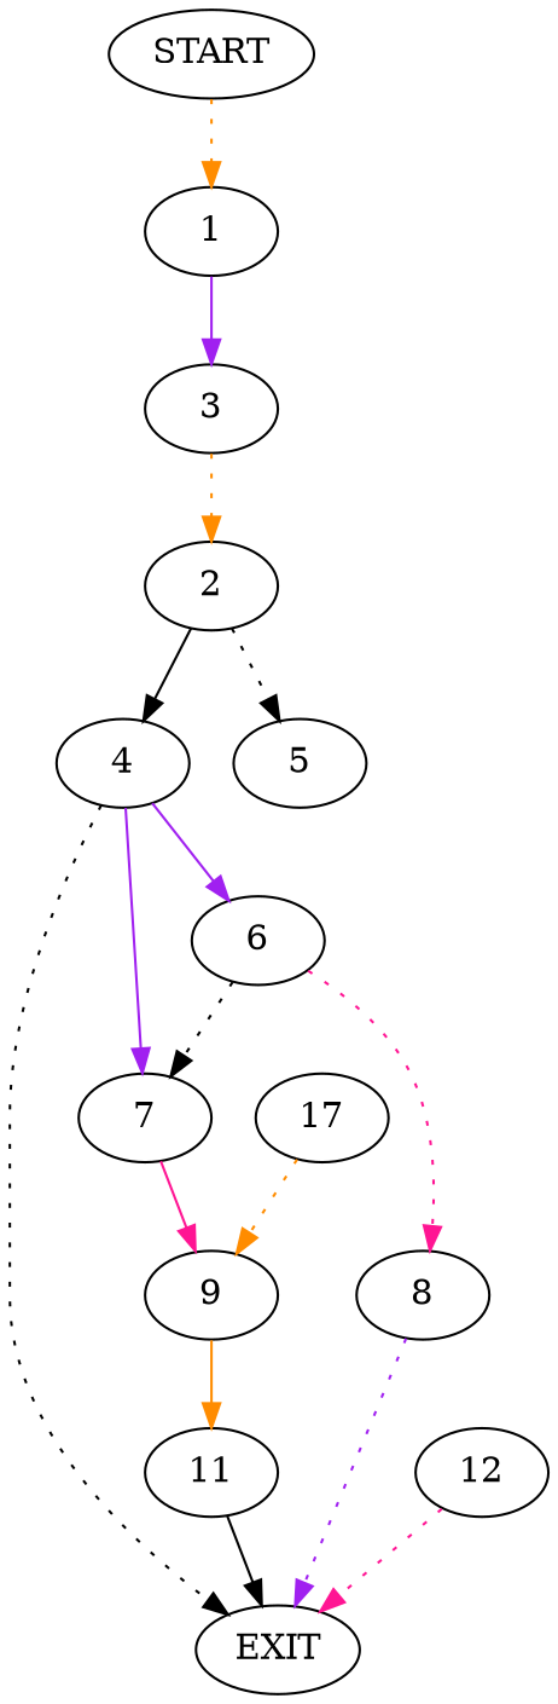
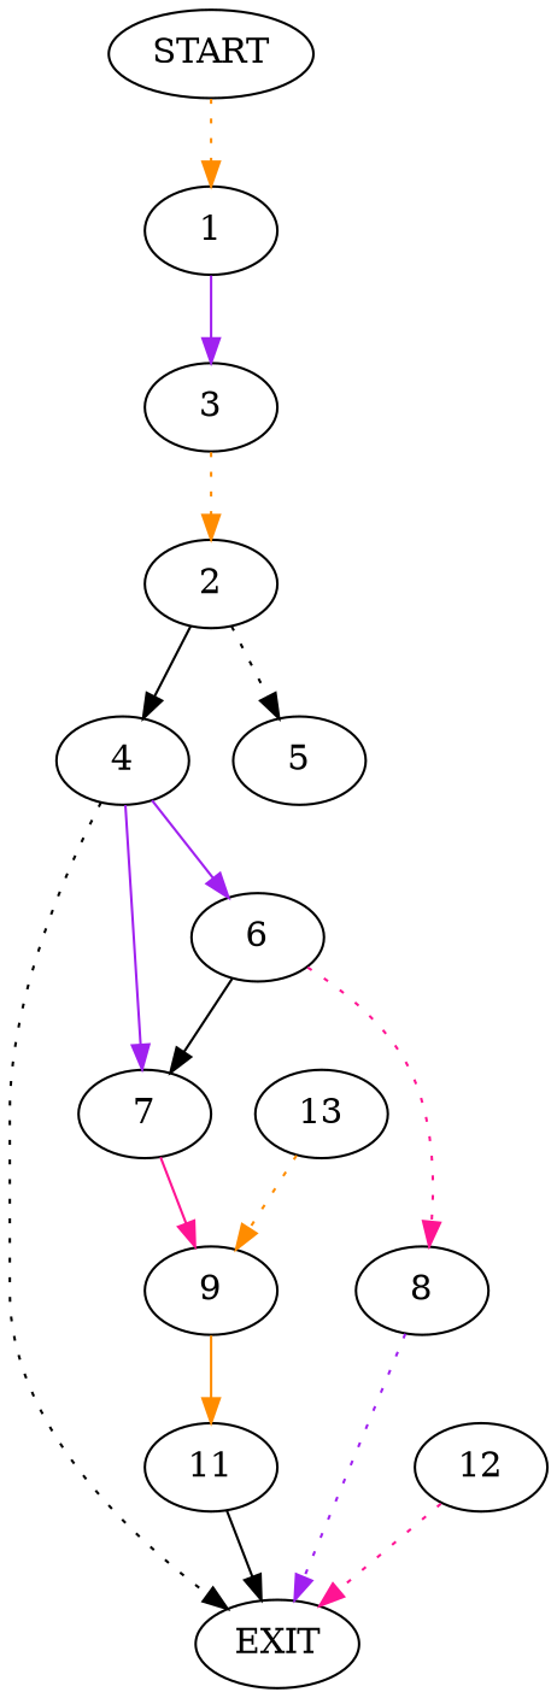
  digraph {
    fontname="DejaVu Serif"
    node [fontname="DejaVu Serif"]
    edge [color=black fontname="DejaVu Serif" style=dotted]
    n1 [label=START]
    1
    3
    n4 [label=EXIT]
    2
    4
    5
    6
    7
    8
    9
    11
    12
-   13 [label=17]
+   13
    n1 -> 1 [color=darkorange]
    1 -> 3 [color=purple style=solid]
    3 -> 2 [color=darkorange]
    2 -> 4 [style=solid]
    2 -> 5
    4 -> n4
    4 -> 6 [color=purple style=solid]
    4 -> 7 [color=purple style=solid]
-   6 -> 7
+   6 -> 7 [style=solid]
    6 -> 8 [color=deeppink]
    7 -> 9 [color=deeppink style=solid]
    8 -> n4 [color=purple]
    9 -> 11 [color=darkorange style=solid]
    11 -> n4 [style=solid]
    12 -> n4 [color=deeppink]
    13 -> 9 [color=darkorange]
  }
